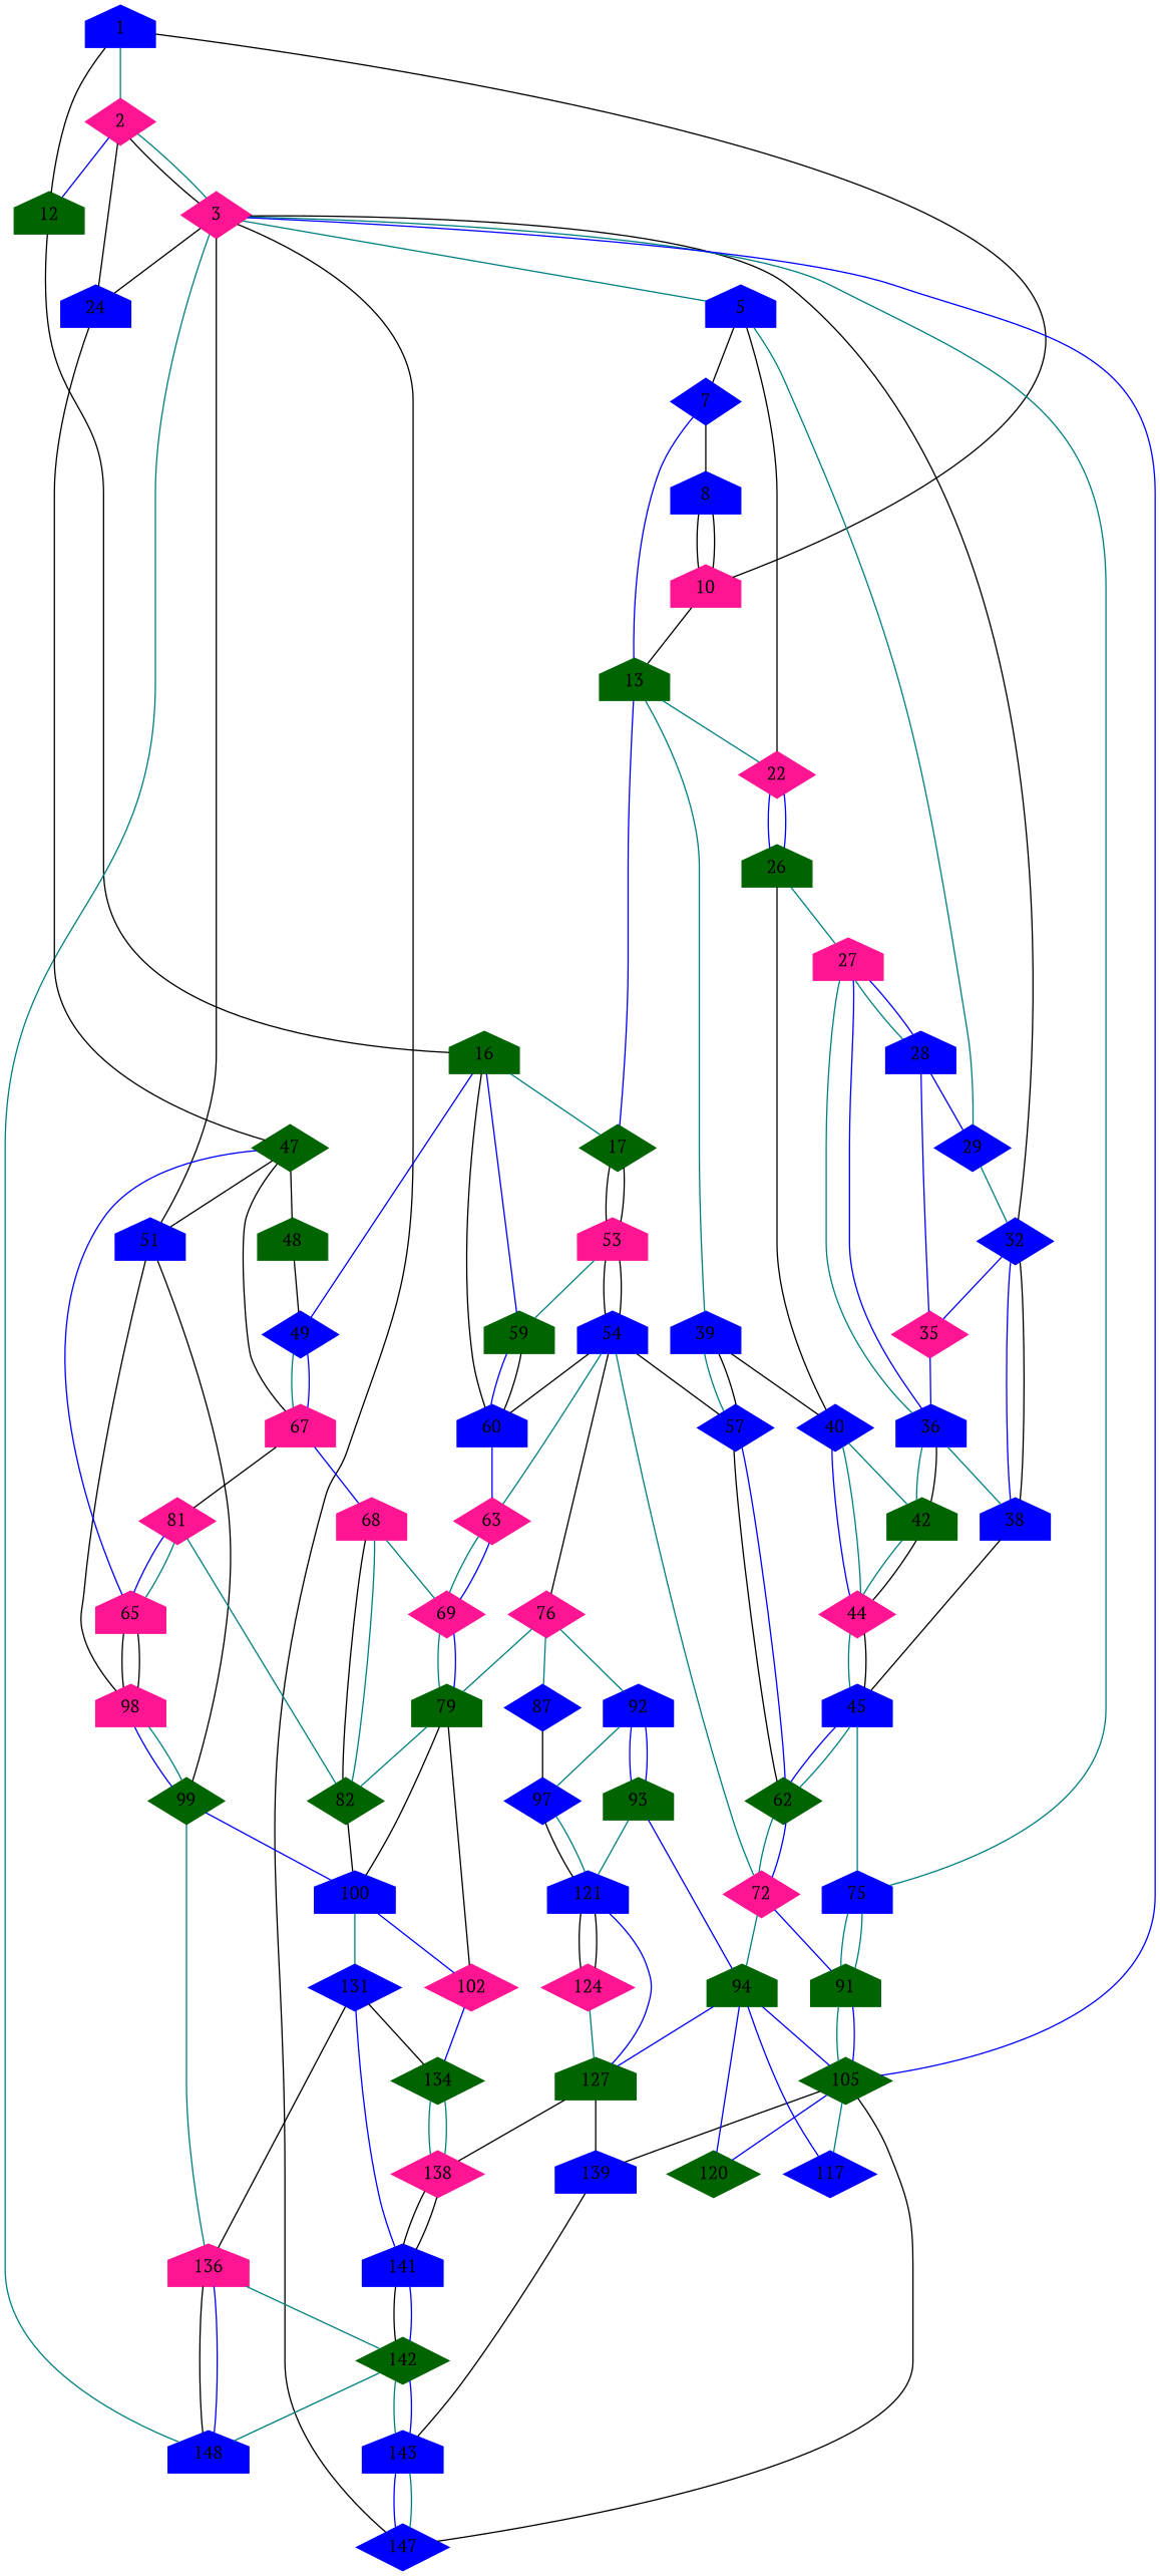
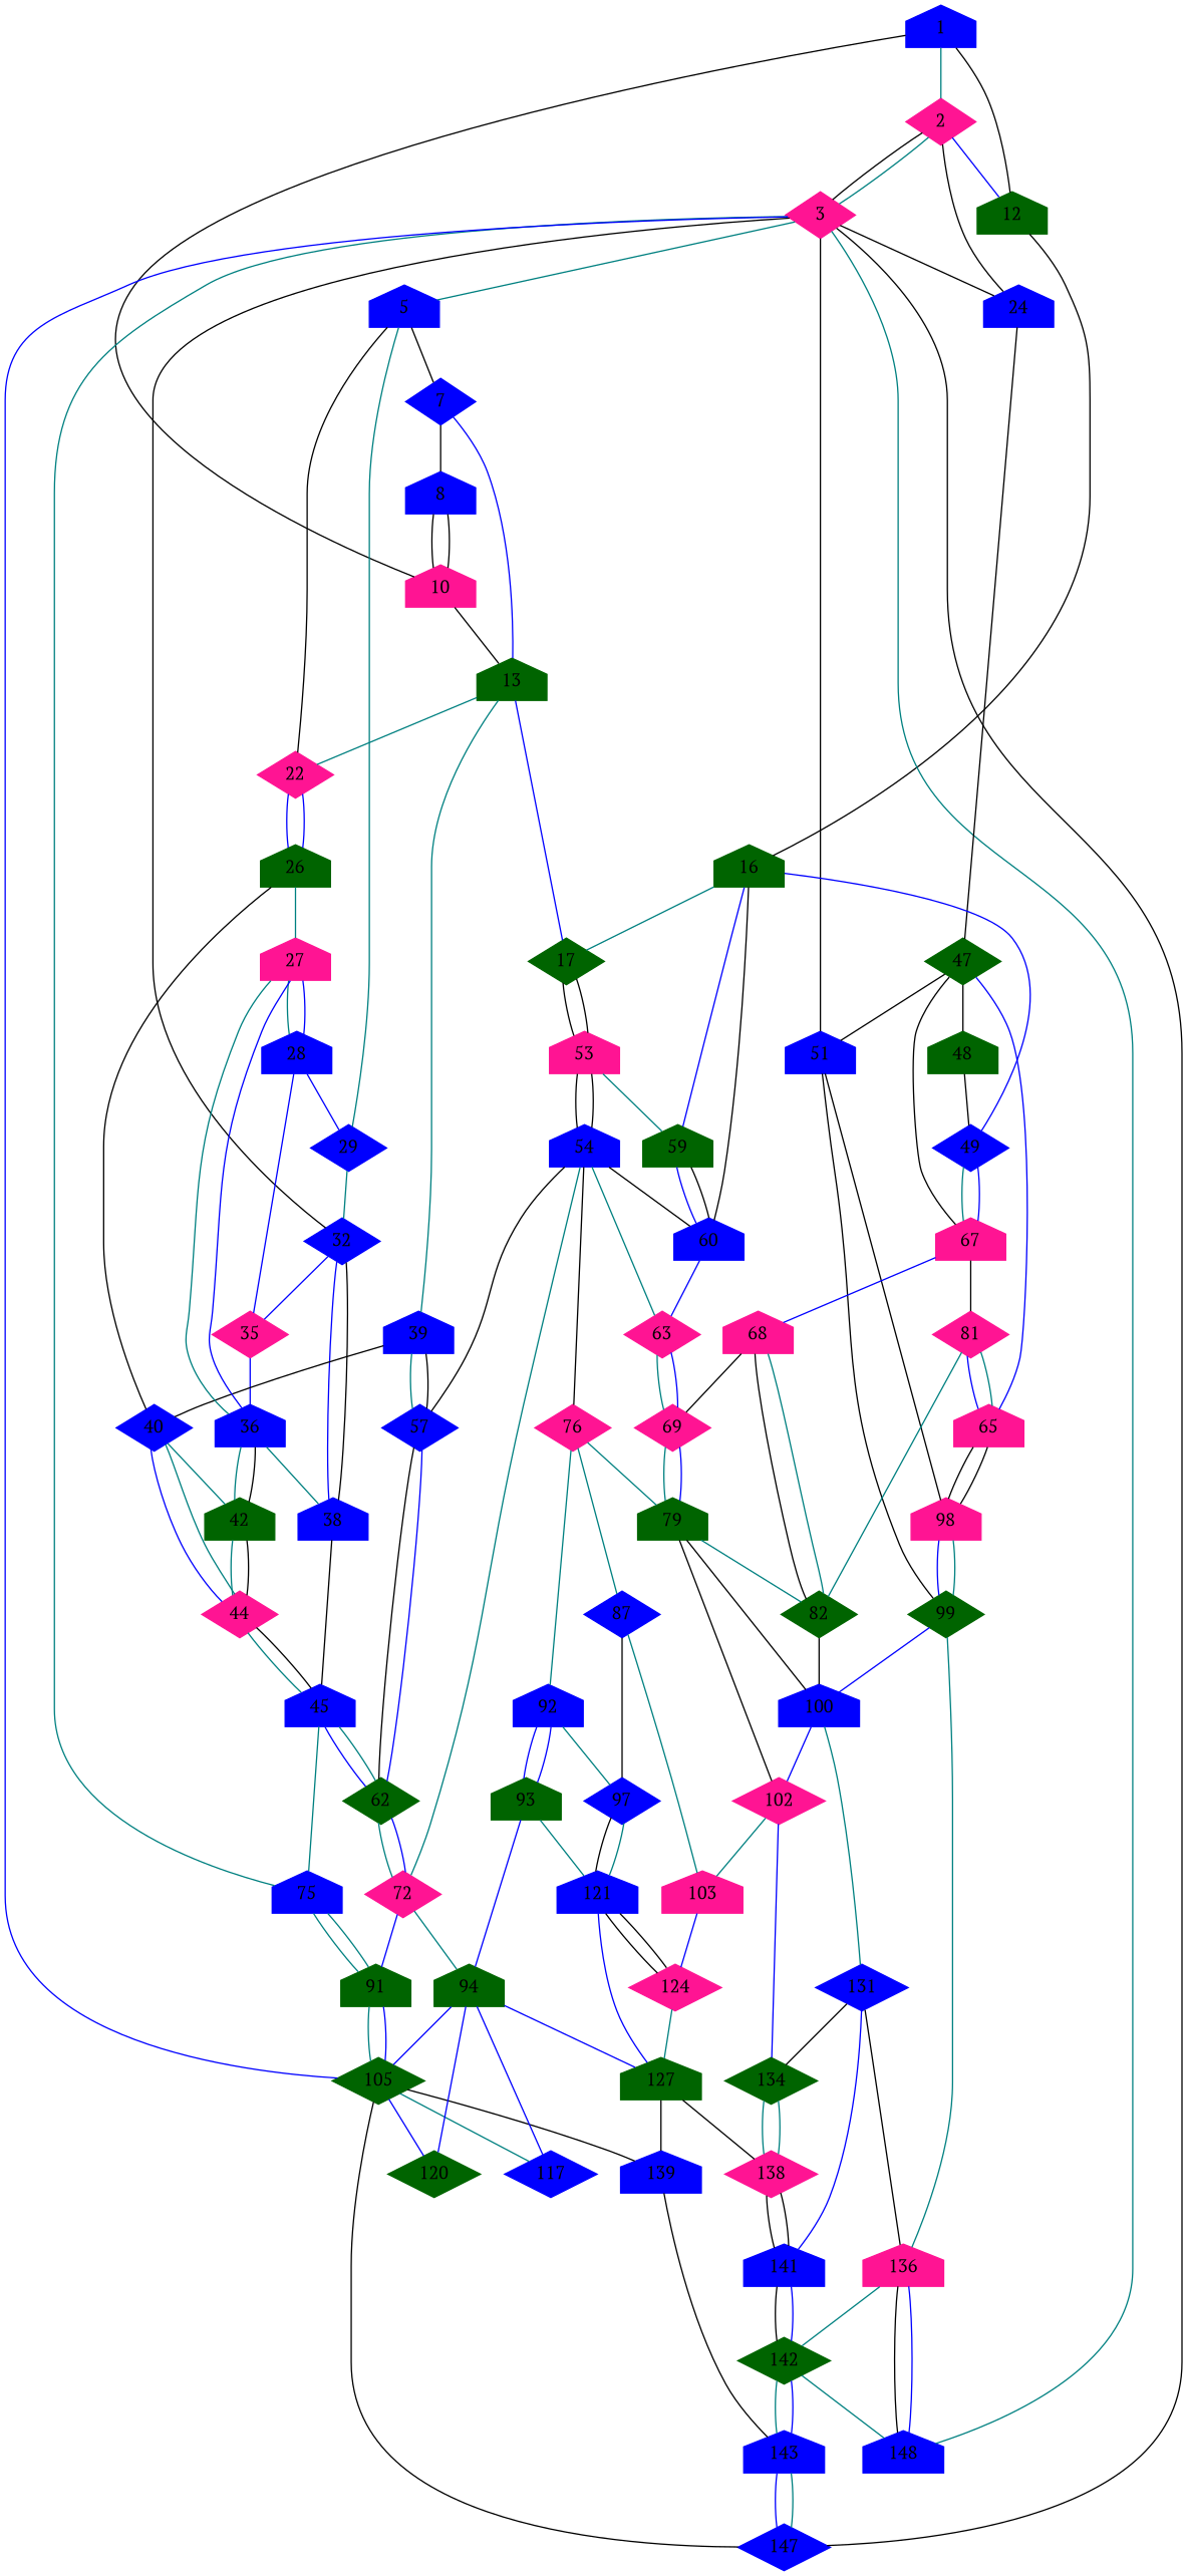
  graph {
    fontname="PT Serif"
    node [color=blue fontname="PT Serif" shape=house style=filled]
    edge [color=black fontname="PT Serif"]
    1 [super="+9"]
    2 [color=deeppink shape=diamond super="+11"]
    10 [color=deeppink]
    12 [color=darkgreen super="+15"]
    3 [color=deeppink shape=diamond super="+23+4+113"]
    24 [super="+43"]
    13 [color=darkgreen super="+14"]
    16 [color=darkgreen super="+50"]
    5 [super="+6"]
    32 [shape=diamond super="+33"]
    51 [super="+109"]
    75
    105 [color=darkgreen shape=diamond super="+106+115"]
    147 [shape=diamond]
    148
    47 [color=darkgreen shape=diamond super="+52"]
    7 [shape=diamond]
    22 [color=deeppink shape=diamond]
    29 [shape=diamond]
    35 [color=deeppink shape=diamond]
    38
    98 [color=deeppink]
    99 [color=darkgreen shape=diamond super="+126"]
    91 [color=darkgreen]
    117 [shape=diamond]
    120 [color=darkgreen shape=diamond]
    139 [super="+144"]
    8
    26 [color=darkgreen]
    17 [color=darkgreen shape=diamond super="+18"]
    39
    49 [shape=diamond]
    59 [color=darkgreen]
    60 [super="+61"]
    53 [color=deeppink]
    40 [shape=diamond super="+41"]
    57 [shape=diamond]
    67 [color=deeppink super="+74"]
    63 [color=deeppink shape=diamond super="+64"]
    54 [super="+55"]
    27 [color=deeppink]
    48 [color=darkgreen]
    n43 [color=deeppink label=65]
    28
    36 [super="+37"]
    42 [color=darkgreen]
    44 [color=deeppink shape=diamond]
    45 [super="+46"]
    62 [color=darkgreen shape=diamond]
    72 [color=deeppink shape=diamond super="+90"]
    68 [color=deeppink]
    81 [color=deeppink shape=diamond]
    100 [super="+101"]
    136 [color=deeppink super="+137"]
    76 [color=deeppink shape=diamond super="+80+77"]
    69 [color=deeppink shape=diamond]
    94 [color=darkgreen super="+95+118"]
    79 [color=darkgreen super="+84"]
    87 [shape=diamond super="+96"]
    92
    82 [color=darkgreen shape=diamond super="+83"]
    102 [color=deeppink shape=diamond super="+111"]
    127 [color=darkgreen super="+135+128"]
    97 [shape=diamond]
+   103 [color=deeppink super="+123"]
    93 [color=darkgreen]
    131 [shape=diamond super="+132"]
    134 [color=darkgreen shape=diamond]
    121 [super="+122"]
    124 [color=deeppink shape=diamond]
    138 [color=deeppink shape=diamond]
    142 [color=darkgreen shape=diamond super="+146"]
    141
    143
    1 -- 2 [color=teal]
    1 -- 10
    1 -- 12
    2 -- 12 [color=blue weight=2]
    2 -- 3
    2 -- 3 [color=teal]
    2 -- 24 [weight=2]
    10 -- 13
    12 -- 16
    3 -- 24
    3 -- 5 [color=teal]
    3 -- 32
    3 -- 51 [weight=2]
    3 -- 75 [color=teal]
    3 -- 105 [color=blue]
    3 -- 147
    3 -- 148 [color=teal]
    24 -- 47
    13 -- 22 [color=teal]
    13 -- 17 [color=blue weight=3]
    13 -- 39 [color=teal]
    16 -- 17 [color=teal]
    16 -- 49 [color=blue]
    16 -- 59 [color=blue]
    16 -- 60
    5 -- 7
    5 -- 22
    5 -- 29 [color=teal]
    32 -- 35 [color=blue]
    32 -- 38 [color=blue]
    32 -- 38
    51 -- 98
    51 -- 99
    75 -- 91 [color=teal]
    75 -- 91 [color=teal]
    105 -- 147
    105 -- 117 [color=teal]
    105 -- 120 [color=blue]
    105 -- 139
    47 -- 51
    47 -- 67
    47 -- 48 [weight=2]
    47 -- n43 [color=blue]
    7 -- 13 [color=blue]
    7 -- 8
    22 -- 26 [color=blue]
    22 -- 26 [color=blue]
    29 -- 32 [color=teal]
    35 -- 36 [color=blue]
    38 -- 45
    98 -- 99 [color=blue]
    98 -- 99 [color=teal]
    99 -- 100 [color=blue]
    99 -- 136 [color=teal]
    91 -- 105 [color=teal]
    91 -- 105 [color=blue]
    139 -- 143
    8 -- 10
    8 -- 10
    26 -- 40
    26 -- 27 [color=teal]
    17 -- 53
    17 -- 53
    39 -- 40
    39 -- 57 [color=teal]
    39 -- 57
    49 -- 67 [color=teal]
    49 -- 67 [color=blue]
    59 -- 60 [color=blue]
    59 -- 60
    60 -- 63 [color=blue]
    53 -- 59 [color=teal]
    53 -- 54
    53 -- 54
    40 -- 42 [color=teal]
    40 -- 44 [color=blue]
    40 -- 44 [color=teal]
    57 -- 62
    57 -- 62 [color=blue]
    67 -- 68 [color=blue]
    67 -- 81
    63 -- 69 [color=teal]
    63 -- 69 [color=blue]
    54 -- 60
    54 -- 57
    54 -- 63 [color=teal weight=2]
    54 -- 72 [color=teal]
    54 -- 76
    27 -- 28 [color=teal]
    27 -- 28 [color=blue]
    27 -- 36 [color=teal]
    27 -- 36 [color=blue]
    48 -- 49
    n43 -- 98
    n43 -- 98
    28 -- 29 [color=blue]
    28 -- 35 [color=blue]
    36 -- 38 [color=teal]
    36 -- 42 [color=teal]
    36 -- 42
    42 -- 44 [color=teal]
    42 -- 44
    44 -- 45 [color=teal]
    44 -- 45
    45 -- 75 [color=teal]
    45 -- 62 [color=blue]
    45 -- 62 [color=teal]
    62 -- 72 [color=teal]
    62 -- 72 [color=blue]
    72 -- 91 [color=blue]
    72 -- 94 [color=teal]
-   68 -- 69 [color=teal]
+   68 -- 69
    68 -- 82
    68 -- 82 [color=teal]
    81 -- n43 [color=blue]
    81 -- n43 [color=teal]
    81 -- 82 [color=teal]
    100 -- 102 [color=blue]
    100 -- 131 [color=teal]
    136 -- 148
    136 -- 148 [color=blue]
    136 -- 142 [color=teal]
    76 -- 79 [color=teal weight=2]
    76 -- 87 [color=teal weight=2]
    76 -- 92 [color=teal]
    69 -- 79 [color=teal]
    69 -- 79 [color=blue]
    94 -- 105 [color=blue]
    94 -- 117 [color=blue]
    94 -- 120 [color=blue weight=2]
    94 -- 127 [color=blue]
    79 -- 100
    79 -- 82 [color=teal]
    79 -- 102
    87 -- 97
+   87 -- 103 [color=teal]
    92 -- 97 [color=teal]
    92 -- 93 [color=blue]
    92 -- 93 [color=blue]
    82 -- 100
+   102 -- 103 [color=teal weight=2]
    102 -- 134 [color=blue]
    127 -- 139 [weight=2]
    127 -- 138
    97 -- 121
    97 -- 121 [color=teal]
+   103 -- 124 [color=blue]
    93 -- 94 [color=blue]
    93 -- 121 [color=teal]
    131 -- 136 [weight=2]
    131 -- 134
    131 -- 141 [color=blue]
    134 -- 138 [color=teal]
    134 -- 138 [color=teal]
    121 -- 127 [color=blue]
    121 -- 124
    121 -- 124
    124 -- 127 [color=teal]
    138 -- 141
    138 -- 141
    142 -- 148 [color=teal]
    142 -- 143 [color=teal]
    142 -- 143 [color=blue]
    141 -- 142
    141 -- 142 [color=blue]
    143 -- 147 [color=blue]
    143 -- 147 [color=teal]
  }
